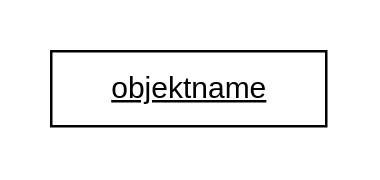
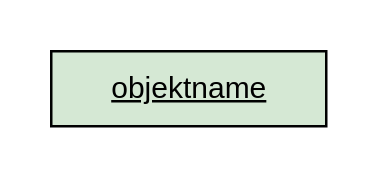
  <mxCell id="0" />
  <mxCell id="1" parent="0" />
- <mxCell id="2" value="&lt;u&gt;objektname&lt;/u&gt;" style="html=1;" vertex="1" parent="1"><mxGeometry x="20" y="20" width="110" height="30" as="geometry" /></mxCell>
+ <mxCell id="2" value="&lt;u&gt;objektname&lt;/u&gt;" style="html=1;fillColor=#d5e8d4;" vertex="1" parent="1"><mxGeometry x="20" y="20" width="110" height="30" as="geometry" /></mxCell>
